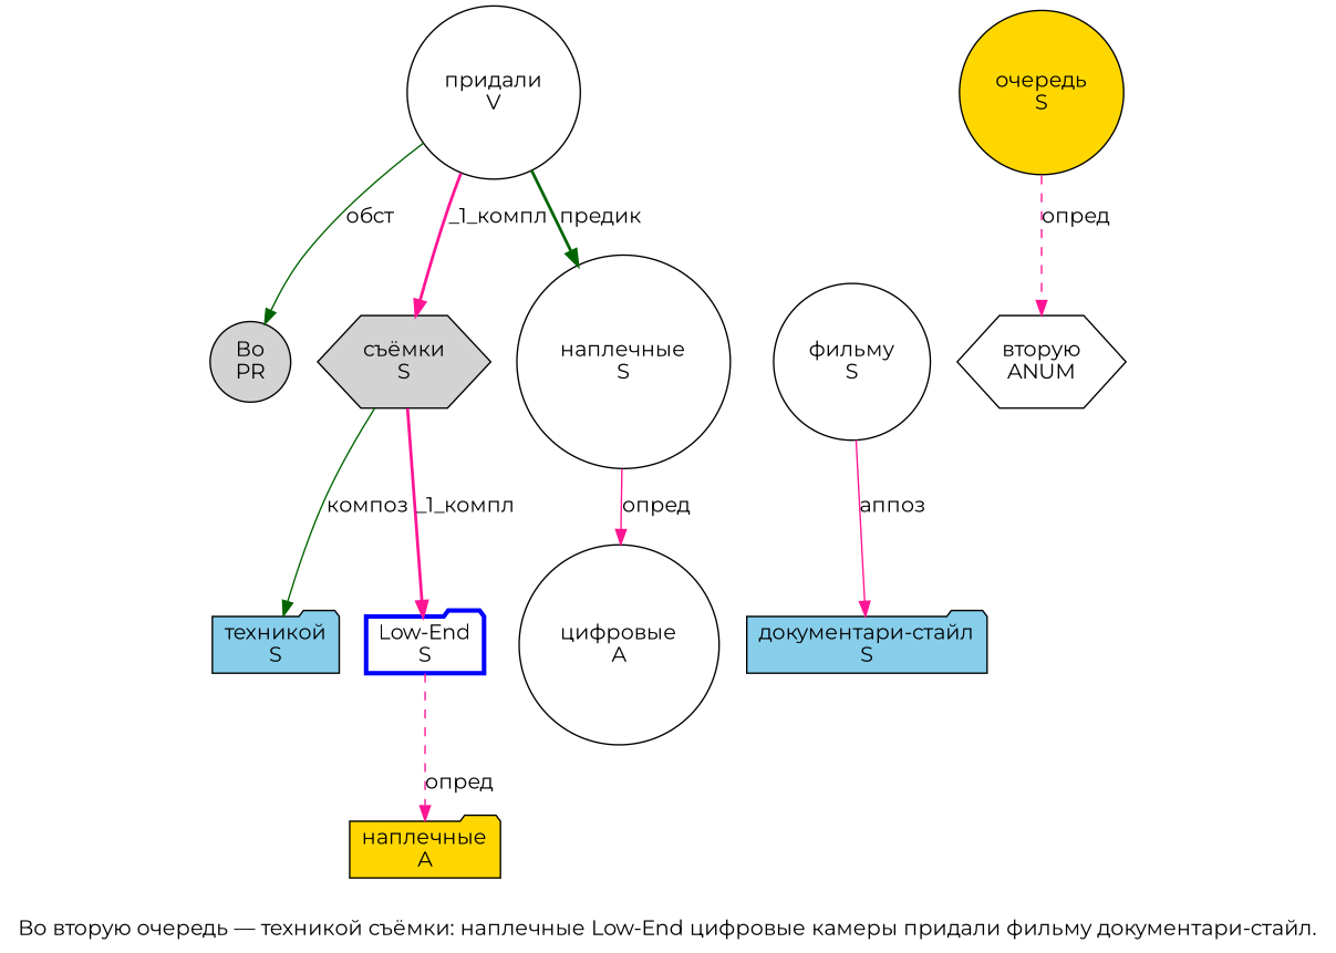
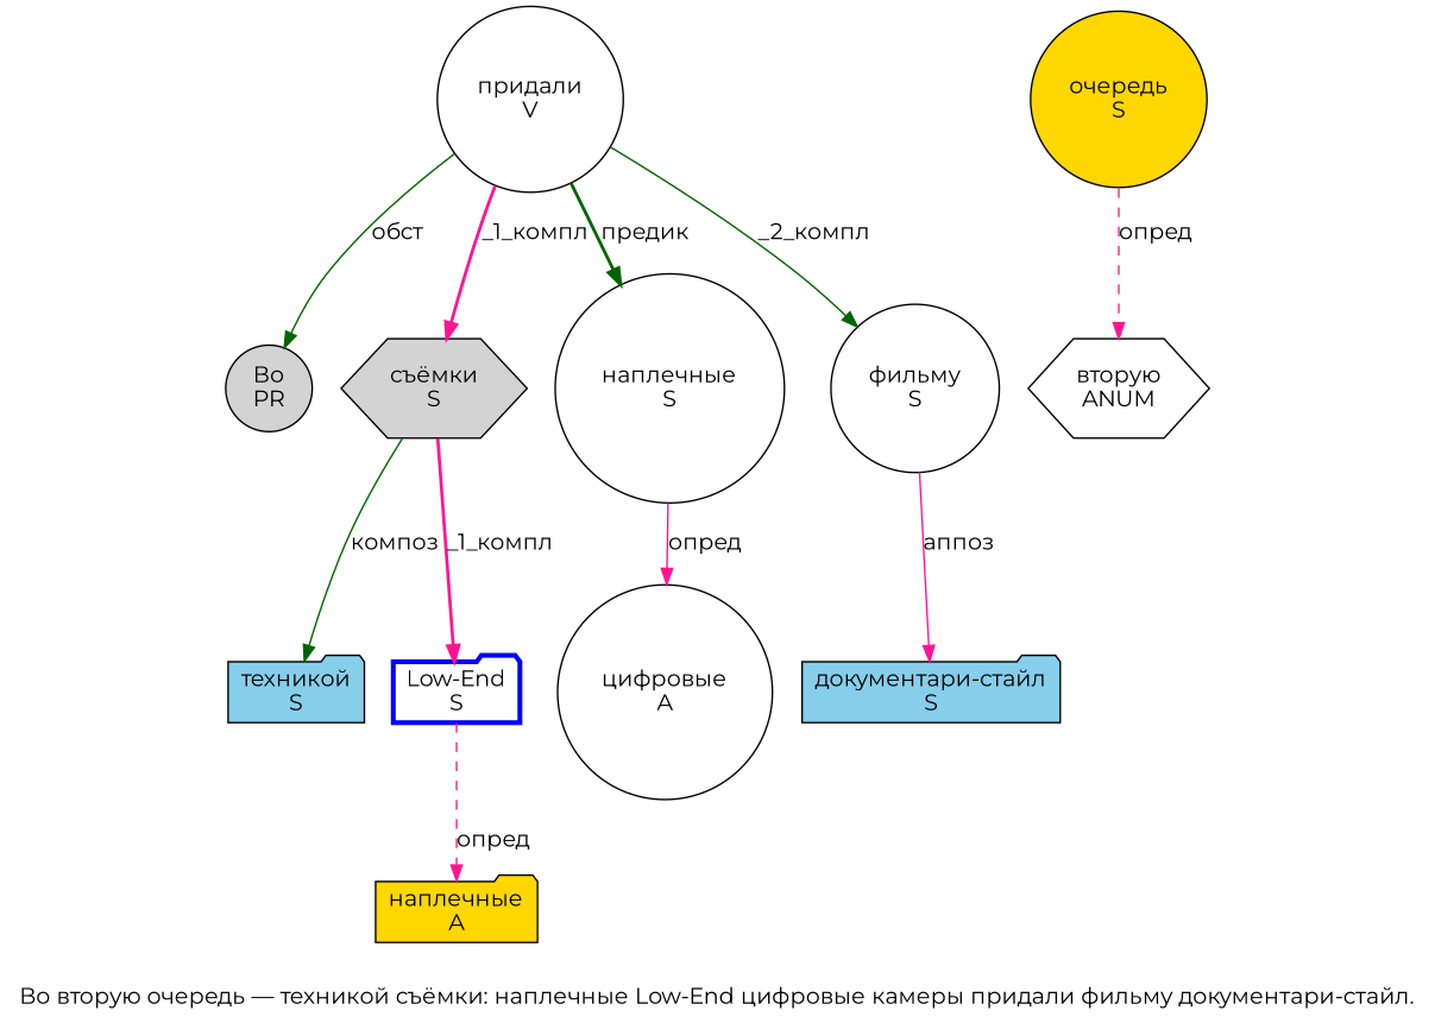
  digraph {
    fontname=Montserrat
    label="Во вторую очередь — техникой съёмки: наплечные Low-End цифровые камеры придали фильму документари-стайл."
    node [fillcolor=white fontname=Montserrat penwidth=1 shape=circle style=filled]
    edge [color=deeppink fontname=Montserrat style=solid]
    n1 [fillcolor=lightgrey label="Во\nPR"]
    n2 [fillcolor=gold label="очередь\nS"]
    n3 [label="вторую\nANUM" shape=hexagon]
    n4 [fillcolor=skyblue label="техникой\nS" shape=folder]
    n5 [fillcolor=lightgrey label="съёмки\nS" shape=hexagon]
    n6 [color=blue label="Low-End\nS" penwidth=3 shape=folder]
    n7 [fillcolor=gold label="наплечные\nA" shape=folder]
    n8 [label="цифровые\nA"]
    n9 [label="наплечные\nS"]
    n10 [label="придали\nV"]
    n11 [label="фильму\nS"]
    n12 [fillcolor=skyblue label="документари-стайл\nS" shape=folder]
    n2 -> n3 [label="опред" style=dashed]
    n5 -> n4 [color=darkgreen label="композ"]
    n5 -> n6 [label="_1_компл" style=bold]
    n6 -> n7 [label="опред" style=dashed]
    n9 -> n8 [label="опред"]
    n10 -> n1 [color=darkgreen label="обст"]
    n10 -> n5 [label="_1_компл" style=bold]
    n10 -> n9 [color=darkgreen label="предик" style=bold]
+   n10 -> n11 [color=darkgreen label="_2_компл"]
    n11 -> n12 [label="аппоз"]
  }
